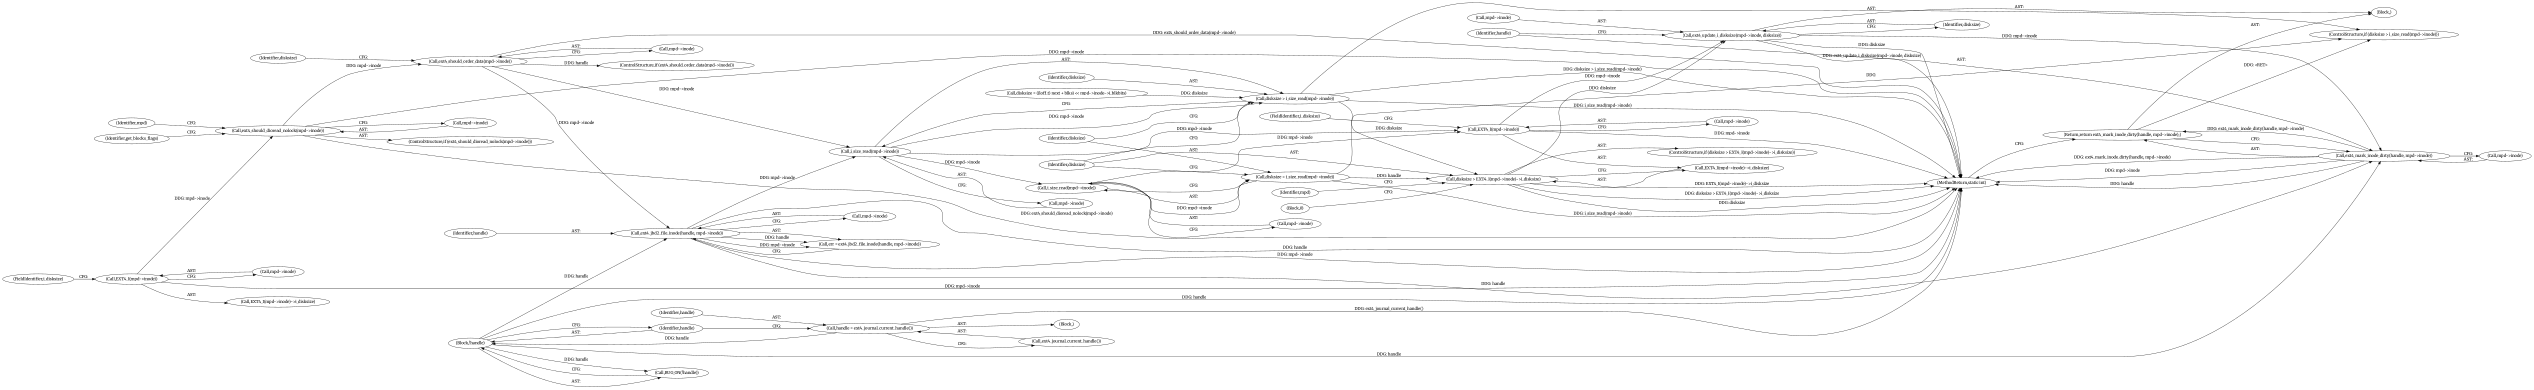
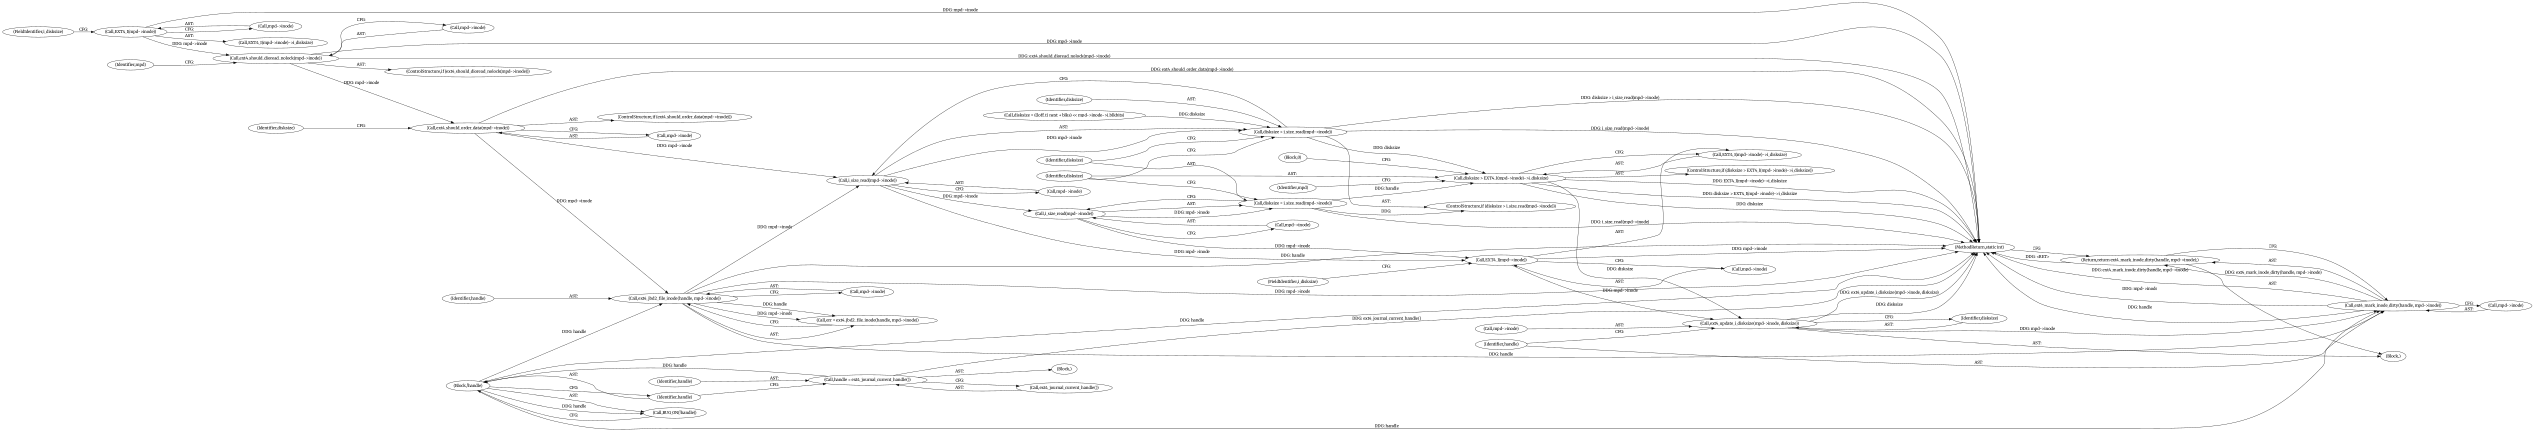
  digraph {
    fontname=Merriweather
    rankdir=LR
    node [fontname=Merriweather]
    edge [fontname=Merriweather]
    n1 [label="(Call,i_size_read(mpd->inode))"]
    n2 [label="(Call,disksize > i_size_read(mpd->inode))"]
    n3 [label="(Call,i_size_read(mpd->inode))"]
    n4 [label="(Call,EXT4_I(mpd->inode))"]
    n5 [label="(Call,mpd->inode)"]
    n6 [label="(MethodReturn,static int)"]
    n7 [label="(Call,disksize > EXT4_I(mpd->inode)->i_disksize)"]
    n8 [label="(ControlStructure,if (disksize > i_size_read(mpd->inode)))"]
    n9 [label="(Call,disksize = i_size_read(mpd->inode))"]
    n10 [label="(Call,mpd->inode)"]
    n11 [label="(Call,ext4_update_i_disksize(mpd->inode, disksize))"]
    n12 [label="(Call,EXT4_I(mpd->inode)->i_disksize)"]
    n13 [label="(Call,mpd->inode)"]
    n14 [label="(Call,ext4_should_order_data(mpd->inode))"]
    n15 [label="(Call,ext4_jbd2_file_inode(handle, mpd->inode))"]
    n16 [label="(ControlStructure,if (ext4_should_order_data(mpd->inode)))"]
    n17 [label="(Call,mpd->inode)"]
    n18 [label="(Call,ext4_mark_inode_dirty(handle, mpd->inode))"]
    n19 [label="(Call,mpd->inode)"]
    n20 [label="(Call,err = ext4_jbd2_file_inode(handle, mpd->inode))"]
    n21 [label="(Return,return ext4_mark_inode_dirty(handle, mpd->inode);)"]
    n22 [label="(Call,ext4_should_dioread_nolock(mpd->inode))"]
    n23 [label="(ControlStructure,if (ext4_should_dioread_nolock(mpd->inode)))"]
    n24 [label="(Call,mpd->inode)"]
    n25 [label="(Call,EXT4_I(mpd->inode))"]
    n26 [label="(Call,EXT4_I(mpd->inode)->i_disksize)"]
    n27 [label="(Call,mpd->inode)"]
    n28 [label="(Call,mpd->inode)"]
    n29 [label="(Block,!handle)"]
    n30 [label="(Identifier,handle)"]
    n31 [label="(Call,BUG_ON(!handle))"]
    n32 [label="(Call,handle = ext4_journal_current_handle())"]
    n33 [label="(Block,)"]
    n34 [label="(Call,ext4_journal_current_handle())"]
    n35 [label="(ControlStructure,if (disksize > EXT4_I(mpd->inode)->i_disksize))"]
    n36 [label="(Block,)"]
    n37 [label="(Identifier,disksize)"]
    n38 [label="(Call,mpd->inode)"]
    n39 [label="(Identifier,mpd)"]
    n40 [label="(Identifier,mpd)"]
    n41 [label="(Block,0)"]
    n42 [label="(Call,disksize = ((loff_t) next + blks) << mpd->inode->i_blkbits)"]
    n43 [label="(FieldIdentifier,i_disksize)"]
    n44 [label="(Identifier,disksize)"]
    n45 [label="(Identifier,handle)"]
    n46 [label="(Identifier,handle)"]
    n47 [label="(Identifier,disksize)"]
    n48 [label="(Identifier,disksize)"]
-   n49 [label="(Identifier,get_blocks_flags)"]
    n50 [label="(Identifier,handle)"]
    n51 [label="(Identifier,disksize)"]
    n52 [label="(FieldIdentifier,i_disksize)"]
    n1 -> n2 [label="AST: "]
    n1 -> n2 [label="DDG: mpd->inode"]
    n1 -> n3 [label="DDG: mpd->inode"]
    n1 -> n4 [label="DDG: mpd->inode"]
    n1 -> n5 [label="CFG: "]
    n2 -> n1 [label="CFG: "]
    n2 -> n6 [label="DDG: disksize > i_size_read(mpd->inode)"]
    n2 -> n6 [label="DDG: i_size_read(mpd->inode)"]
    n2 -> n7 [label="DDG: disksize"]
    n2 -> n8 [label="AST: "]
    n3 -> n4 [label="DDG: mpd->inode"]
    n3 -> n9 [label="AST: "]
    n3 -> n9 [label="DDG: mpd->inode"]
    n3 -> n10 [label="CFG: "]
    n4 -> n6 [label="DDG: mpd->inode"]
    n4 -> n11 [label="DDG: mpd->inode"]
    n4 -> n12 [label="AST: "]
    n4 -> n13 [label="CFG: "]
    n5 -> n1 [label="AST: "]
    n6 -> n21 [label="CFG: "]
    n7 -> n6 [label="DDG: disksize > EXT4_I(mpd->inode)->i_disksize"]
    n7 -> n6 [label="DDG: disksize"]
    n7 -> n6 [label="DDG: EXT4_I(mpd->inode)->i_disksize"]
    n7 -> n11 [label="DDG: disksize"]
    n7 -> n12 [label="CFG: "]
    n7 -> n35 [label="AST: "]
    n9 -> n3 [label="CFG: "]
    n9 -> n6 [label="DDG: i_size_read(mpd->inode)"]
    n9 -> n7 [label="DDG: handle"]
    n9 -> n8 [label="DDG: "]
    n10 -> n3 [label="AST: "]
    n11 -> n6 [label="DDG: ext4_update_i_disksize(mpd->inode, disksize)"]
    n11 -> n6 [label="DDG: disksize"]
    n11 -> n18 [label="DDG: mpd->inode"]
    n11 -> n36 [label="AST: "]
    n11 -> n37 [label="CFG: "]
    n12 -> n7 [label="AST: "]
    n13 -> n4 [label="AST: "]
    n14 -> n1 [label="DDG: mpd->inode"]
    n14 -> n6 [label="DDG: ext4_should_order_data(mpd->inode)"]
    n14 -> n15 [label="DDG: mpd->inode"]
-   n14 -> n16 [label="DDG: handle"]
+   n14 -> n16 [label="AST: "]
    n14 -> n17 [label="CFG: "]
    n15 -> n1 [label="DDG: mpd->inode"]
    n15 -> n6 [label="DDG: handle"]
    n15 -> n6 [label="DDG: mpd->inode"]
    n15 -> n18 [label="DDG: handle"]
    n15 -> n19 [label="CFG: "]
    n15 -> n20 [label="AST: "]
    n15 -> n20 [label="DDG: handle"]
    n15 -> n20 [label="DDG: mpd->inode"]
    n17 -> n14 [label="AST: "]
    n18 -> n6 [label="DDG: ext4_mark_inode_dirty(handle, mpd->inode)"]
    n18 -> n6 [label="DDG: mpd->inode"]
    n18 -> n6 [label="DDG: handle"]
    n18 -> n21 [label="AST: "]
    n18 -> n21 [label="DDG: ext4_mark_inode_dirty(handle, mpd->inode)"]
    n18 -> n28 [label="CFG: "]
    n19 -> n15 [label="AST: "]
    n20 -> n15 [label="CFG: "]
-   n21 -> n8 [label="DDG: <RET>"]
+   n21 -> n6 [label="DDG: <RET>"]
    n21 -> n18 [label="CFG: "]
    n21 -> n36 [label="AST: "]
    n22 -> n6 [label="DDG: mpd->inode"]
    n22 -> n6 [label="DDG: ext4_should_dioread_nolock(mpd->inode)"]
    n22 -> n14 [label="DDG: mpd->inode"]
    n22 -> n23 [label="AST: "]
    n22 -> n24 [label="CFG: "]
    n24 -> n22 [label="AST: "]
    n25 -> n6 [label="DDG: mpd->inode"]
    n25 -> n22 [label="DDG: mpd->inode"]
    n25 -> n26 [label="AST: "]
    n25 -> n27 [label="CFG: "]
    n27 -> n25 [label="AST: "]
    n28 -> n18 [label="AST: "]
    n29 -> n6 [label="DDG: handle"]
    n29 -> n15 [label="DDG: handle"]
    n29 -> n18 [label="DDG: handle"]
    n29 -> n30 [label="CFG: "]
    n29 -> n31 [label="AST: "]
    n29 -> n31 [label="DDG: handle"]
    n30 -> n29 [label="AST: "]
    n30 -> n32 [label="CFG: "]
    n31 -> n29 [label="CFG: "]
    n32 -> n6 [label="DDG: ext4_journal_current_handle()"]
    n32 -> n29 [label="DDG: handle"]
    n32 -> n33 [label="AST: "]
    n32 -> n34 [label="CFG: "]
    n34 -> n32 [label="AST: "]
    n37 -> n11 [label="AST: "]
    n38 -> n11 [label="AST: "]
    n39 -> n7 [label="CFG: "]
    n40 -> n22 [label="CFG: "]
    n41 -> n7 [label="CFG: "]
    n42 -> n2 [label="DDG: disksize"]
    n43 -> n25 [label="CFG: "]
    n44 -> n2 [label="AST: "]
    n45 -> n32 [label="AST: "]
    n46 -> n15 [label="AST: "]
    n47 -> n2 [label="CFG: "]
    n47 -> n9 [label="AST: "]
    n48 -> n2 [label="CFG: "]
    n48 -> n7 [label="AST: "]
    n48 -> n9 [label="CFG: "]
-   n49 -> n22 [label="CFG: "]
    n50 -> n11 [label="CFG: "]
    n50 -> n18 [label="AST: "]
    n51 -> n14 [label="CFG: "]
    n52 -> n4 [label="CFG: "]
  }
